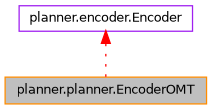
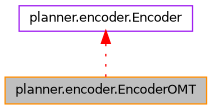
  digraph {
    node [fontname=Helvetica fontsize=10 shape=record style=filled]
-   n1 [color=darkorange fillcolor=grey75 fontcolor=black height=0.2 label="planner.planner.EncoderOMT" width=0.4]
+   n1 [color=darkorange fillcolor=grey75 fontcolor=black height=0.2 label="planner.encoder.EncoderOMT" width=0.4]
    n2 [color=purple fillcolor=white height=0.2 label="planner.encoder.Encoder" width=0.4]
    n2 -> n1 [color=red dir=back fontname=Helvetica fontsize=10 labelfontname=Helvetica labelfontsize=10 style=dotted]
  }
